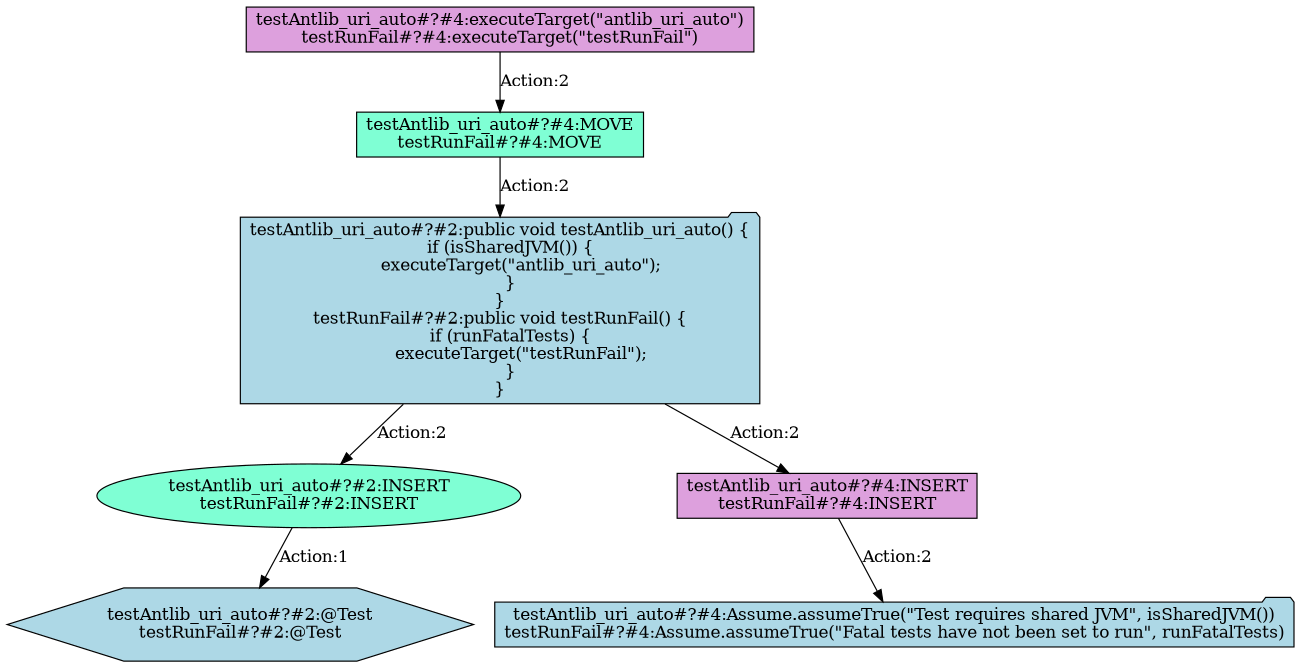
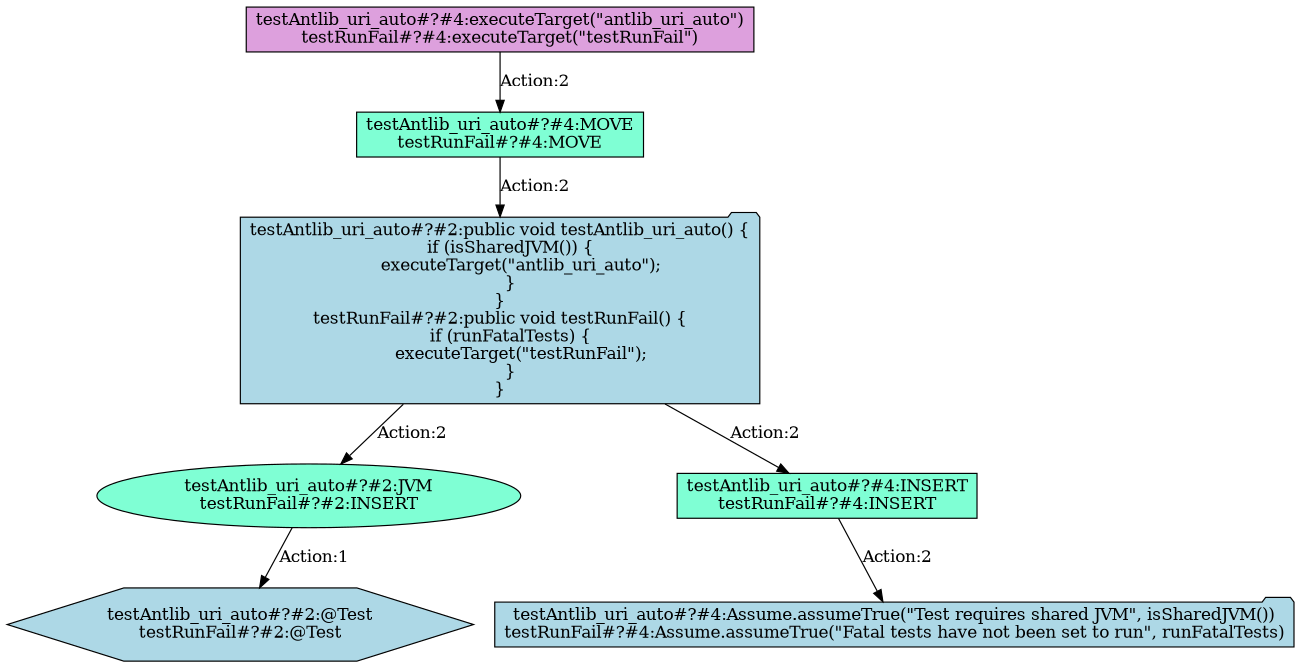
  digraph {
    node [fillcolor=lightblue shape=box style=filled]
-   n1 [fillcolor=aquamarine label="testAntlib_uri_auto#?#2:INSERT\ntestRunFail#?#2:INSERT" shape=ellipse]
+   n1 [fillcolor=aquamarine label="testAntlib_uri_auto#?#2:JVM\ntestRunFail#?#2:INSERT" shape=ellipse]
    n2 [label="testAntlib_uri_auto#?#2:@Test\ntestRunFail#?#2:@Test" shape=hexagon]
    n3 [label="testAntlib_uri_auto#?#2:public void testAntlib_uri_auto() \{\n    if (isSharedJVM()) \{\n        executeTarget(\"antlib_uri_auto\");\n    \}\n\}\ntestRunFail#?#2:public void testRunFail() \{\n    if (runFatalTests) \{\n        executeTarget(\"testRunFail\");\n    \}\n\}" shape=folder]
-   n4 [fillcolor=plum label="testAntlib_uri_auto#?#4:INSERT\ntestRunFail#?#4:INSERT"]
+   n4 [fillcolor=aquamarine label="testAntlib_uri_auto#?#4:INSERT\ntestRunFail#?#4:INSERT"]
    n5 [label="testAntlib_uri_auto#?#4:Assume.assumeTrue(\"Test requires shared JVM\", isSharedJVM())\ntestRunFail#?#4:Assume.assumeTrue(\"Fatal tests have not been set to run\", runFatalTests)" shape=folder]
    n6 [fillcolor=aquamarine label="testAntlib_uri_auto#?#4:MOVE\ntestRunFail#?#4:MOVE"]
    n7 [fillcolor=plum label="testAntlib_uri_auto#?#4:executeTarget(\"antlib_uri_auto\")\ntestRunFail#?#4:executeTarget(\"testRunFail\")"]
    n1 -> n2 [label="Action:1"]
    n3 -> n1 [label="Action:2"]
    n3 -> n4 [label="Action:2"]
    n4 -> n5 [label="Action:2"]
    n6 -> n3 [label="Action:2"]
    n7 -> n6 [label="Action:2"]
  }
